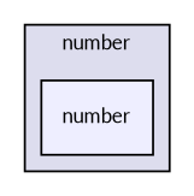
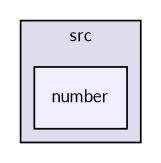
  digraph {
    compound=true
    fontname=Lato
    n1 [fillcolor="#eeeeff" fontname=Lato fontsize=10 label=number pencolor=black shape=box style=filled]
    subgraph cluster_1 {
      bgcolor="#ddddee"
      fontsize=10
-     label=number
+     label=src
      pencolor=black
      n1
    }
  }
